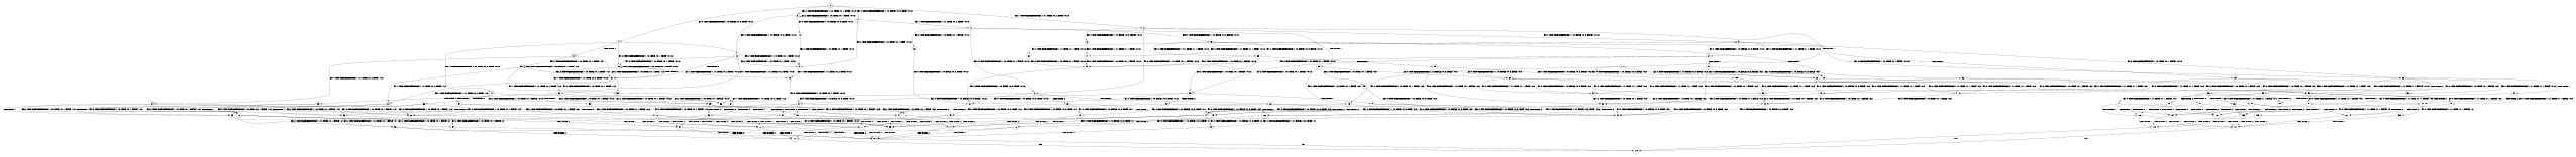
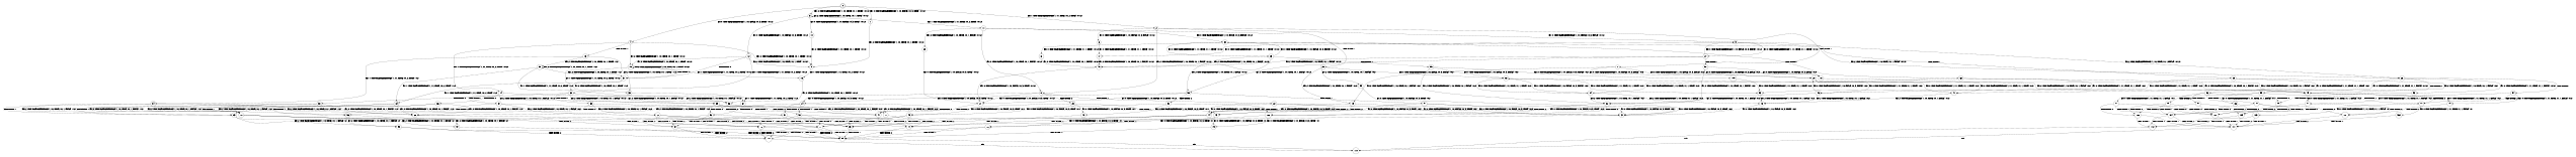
  digraph {
    node [shape=circle]
    0 [peripheries=2]
    1
    2
    3
    4
    5
    6
    7
    8
    9
    10
    11
    12
    13
    14
    15
    16
    17
    18
    19
    20
    21
    22
    23
    24
    25
    26
    27
    28
    29
    30
    31
    32
    33
    34
    35
    36
    37
    38
    39
    40
    41
    42
    43
    44
    45
    46
    47
    48
    49
    50
    51
    52
    53
    54
    55
    56
    57
    58
    59
    60
    61
    62
    63
    64
    65
    66
    67
    68
    69
    70
    71
    72
    73
    74
    75
    76
    77
    78
    79
    80
    81
    82
    83
    84
    85
    86
    87
    88
    89
    90
    91
    92
    93
    94
    95
    96
    97
    98
    99
    100
    101
    n103 [label=502]
    103
    104
    105
    106
    107
    108
    109
    110
    111
    112
    0 -> 1 [label="EX !0 !ATOMIC_EXCH_BRANCH (1, +0, FALSE, +0, 3, TRUE) !:0:1:2:"]
    0 -> 2 [label="EX !1 !ATOMIC_EXCH_BRANCH (1, +1, TRUE, +0, 2, TRUE) !:0:1:2:"]
    0 -> 3 [label="EX !2 !ATOMIC_EXCH_BRANCH (1, +0, TRUE, +0, 1, TRUE) !:0:1:2:"]
    0 -> 4 [label="EX !0 !ATOMIC_EXCH_BRANCH (1, +0, FALSE, +0, 3, TRUE) !:0:1:2:"]
    1 -> 5 [label="EX !2 !ATOMIC_EXCH_BRANCH (1, +0, TRUE, +0, 1, TRUE) !:0:1:2:"]
    2 -> 6 [label="EX !0 !ATOMIC_EXCH_BRANCH (1, +0, FALSE, +0, 3, FALSE) !:0:1:2:"]
    2 -> 7 [label="TERMINATE !1"]
    2 -> 8 [label="EX !2 !ATOMIC_EXCH_BRANCH (1, +0, TRUE, +0, 1, FALSE) !:0:1:2:"]
    2 -> 9 [label="EX !0 !ATOMIC_EXCH_BRANCH (1, +0, FALSE, +0, 3, FALSE) !:0:1:2:"]
    3 -> 3 [label="EX !2 !ATOMIC_EXCH_BRANCH (1, +0, TRUE, +0, 1, TRUE) !:0:1:2:"]
    3 -> 10 [label="EX !0 !ATOMIC_EXCH_BRANCH (1, +0, FALSE, +0, 3, TRUE) !:0:1:2:"]
    3 -> 11 [label="EX !1 !ATOMIC_EXCH_BRANCH (1, +1, TRUE, +0, 2, TRUE) !:0:1:2:"]
    3 -> 12 [label="EX !0 !ATOMIC_EXCH_BRANCH (1, +0, FALSE, +0, 3, TRUE) !:0:1:2:"]
    4 -> 5 [label="EX !2 !ATOMIC_EXCH_BRANCH (1, +0, TRUE, +0, 1, TRUE) !:0:1:2:"]
    4 -> 13 [label="TERMINATE !0"]
    4 -> 14 [label="EX !1 !ATOMIC_EXCH_BRANCH (1, +1, TRUE, +0, 2, TRUE) !:0:1:2:"]
    4 -> 15 [label="EX !2 !ATOMIC_EXCH_BRANCH (1, +0, TRUE, +0, 1, TRUE) !:0:1:2:"]
    5 -> 16 [label="EX !1 !ATOMIC_EXCH_BRANCH (1, +1, TRUE, +0, 2, TRUE) !:0:1:2:"]
    6 -> 17 [label="EX !0 !ATOMIC_EXCH_BRANCH (1, +1, TRUE, +1, 1, TRUE) !:0:1:2:"]
    7 -> 18 [label="EX !0 !ATOMIC_EXCH_BRANCH (1, +0, FALSE, +0, 3, FALSE) !:0:2:"]
    7 -> 19 [label="EX !2 !ATOMIC_EXCH_BRANCH (1, +0, TRUE, +0, 1, FALSE) !:0:2:"]
    7 -> 20 [label="EX !0 !ATOMIC_EXCH_BRANCH (1, +0, FALSE, +0, 3, FALSE) !:0:2:"]
    8 -> 21 [label="EX !0 !ATOMIC_EXCH_BRANCH (1, +0, FALSE, +0, 3, TRUE) !:0:1:2:"]
    8 -> 22 [label="TERMINATE !1"]
    8 -> 23 [label="TERMINATE !2"]
    8 -> 24 [label="EX !0 !ATOMIC_EXCH_BRANCH (1, +0, FALSE, +0, 3, TRUE) !:0:1:2:"]
    9 -> 17 [label="EX !0 !ATOMIC_EXCH_BRANCH (1, +1, TRUE, +1, 1, TRUE) !:0:1:2:"]
    9 -> 25 [label="TERMINATE !1"]
    9 -> 26 [label="EX !2 !ATOMIC_EXCH_BRANCH (1, +0, TRUE, +0, 1, FALSE) !:0:1:2:"]
    9 -> 27 [label="EX !0 !ATOMIC_EXCH_BRANCH (1, +1, TRUE, +1, 1, TRUE) !:0:1:2:"]
    10 -> 5 [label="EX !2 !ATOMIC_EXCH_BRANCH (1, +0, TRUE, +0, 1, TRUE) !:0:1:2:"]
    11 -> 8 [label="EX !2 !ATOMIC_EXCH_BRANCH (1, +0, TRUE, +0, 1, FALSE) !:0:1:2:"]
    11 -> 28 [label="EX !2 !ATOMIC_EXCH_BRANCH (1, +0, TRUE, +0, 1, FALSE) !:0:1:2:"]
    11 -> 29 [label="TERMINATE !1"]
    11 -> 30 [label="EX !0 !ATOMIC_EXCH_BRANCH (1, +0, FALSE, +0, 3, FALSE) !:0:1:2:"]
    12 -> 5 [label="EX !2 !ATOMIC_EXCH_BRANCH (1, +0, TRUE, +0, 1, TRUE) !:0:1:2:"]
    12 -> 15 [label="EX !2 !ATOMIC_EXCH_BRANCH (1, +0, TRUE, +0, 1, TRUE) !:0:1:2:"]
    12 -> 31 [label="TERMINATE !0"]
    12 -> 32 [label="EX !1 !ATOMIC_EXCH_BRANCH (1, +1, TRUE, +0, 2, TRUE) !:0:1:2:"]
    13 -> 33 [label="EX !2 !ATOMIC_EXCH_BRANCH (1, +0, TRUE, +0, 1, TRUE) !:1:2:"]
    13 -> 34 [label="EX !1 !ATOMIC_EXCH_BRANCH (1, +1, TRUE, +0, 2, TRUE) !:1:2:"]
    13 -> 35 [label="EX !2 !ATOMIC_EXCH_BRANCH (1, +0, TRUE, +0, 1, TRUE) !:1:2:"]
    14 -> 36 [label="EX !2 !ATOMIC_EXCH_BRANCH (1, +0, TRUE, +0, 1, FALSE) !:0:1:2:"]
    14 -> 37 [label="TERMINATE !1"]
    14 -> 38 [label="TERMINATE !0"]
    14 -> 39 [label="EX !2 !ATOMIC_EXCH_BRANCH (1, +0, TRUE, +0, 1, FALSE) !:0:1:2:"]
    15 -> 15 [label="EX !2 !ATOMIC_EXCH_BRANCH (1, +0, TRUE, +0, 1, TRUE) !:0:1:2:"]
    15 -> 16 [label="EX !1 !ATOMIC_EXCH_BRANCH (1, +1, TRUE, +0, 2, TRUE) !:0:1:2:"]
    15 -> 31 [label="TERMINATE !0"]
    15 -> 32 [label="EX !1 !ATOMIC_EXCH_BRANCH (1, +1, TRUE, +0, 2, TRUE) !:0:1:2:"]
    16 -> 36 [label="EX !2 !ATOMIC_EXCH_BRANCH (1, +0, TRUE, +0, 1, FALSE) !:0:1:2:"]
    17 -> 40 [label="EX !2 !ATOMIC_EXCH_BRANCH (1, +0, TRUE, +0, 1, FALSE) !:0:1:2:"]
    18 -> 41 [label="EX !0 !ATOMIC_EXCH_BRANCH (1, +1, TRUE, +1, 1, TRUE) !:0:2:"]
    19 -> 42 [label="EX !0 !ATOMIC_EXCH_BRANCH (1, +0, FALSE, +0, 3, TRUE) !:0:2:"]
    19 -> 43 [label="TERMINATE !2"]
    19 -> 44 [label="EX !0 !ATOMIC_EXCH_BRANCH (1, +0, FALSE, +0, 3, TRUE) !:0:2:"]
    20 -> 41 [label="EX !0 !ATOMIC_EXCH_BRANCH (1, +1, TRUE, +1, 1, TRUE) !:0:2:"]
    20 -> 45 [label="EX !2 !ATOMIC_EXCH_BRANCH (1, +0, TRUE, +0, 1, FALSE) !:0:2:"]
    20 -> 46 [label="EX !0 !ATOMIC_EXCH_BRANCH (1, +1, TRUE, +1, 1, TRUE) !:0:2:"]
    21 -> 47 [label="TERMINATE !0"]
    22 -> 42 [label="EX !0 !ATOMIC_EXCH_BRANCH (1, +0, FALSE, +0, 3, TRUE) !:0:2:"]
    22 -> 43 [label="TERMINATE !2"]
    22 -> 44 [label="EX !0 !ATOMIC_EXCH_BRANCH (1, +0, FALSE, +0, 3, TRUE) !:0:2:"]
    23 -> 43 [label="TERMINATE !1"]
    23 -> 48 [label="EX !0 !ATOMIC_EXCH_BRANCH (1, +0, FALSE, +0, 3, TRUE) !:0:1:"]
    23 -> 49 [label="EX !0 !ATOMIC_EXCH_BRANCH (1, +0, FALSE, +0, 3, TRUE) !:0:1:"]
    24 -> 47 [label="TERMINATE !0"]
    24 -> 50 [label="TERMINATE !1"]
    24 -> 51 [label="TERMINATE !2"]
    24 -> 52 [label="TERMINATE !0"]
    25 -> 41 [label="EX !0 !ATOMIC_EXCH_BRANCH (1, +1, TRUE, +1, 1, TRUE) !:0:2:"]
    25 -> 45 [label="EX !2 !ATOMIC_EXCH_BRANCH (1, +0, TRUE, +0, 1, FALSE) !:0:2:"]
    25 -> 46 [label="EX !0 !ATOMIC_EXCH_BRANCH (1, +1, TRUE, +1, 1, TRUE) !:0:2:"]
    26 -> 53 [label="EX !0 !ATOMIC_EXCH_BRANCH (1, +1, TRUE, +1, 1, FALSE) !:0:1:2:"]
    26 -> 54 [label="TERMINATE !1"]
    26 -> 55 [label="TERMINATE !2"]
    26 -> 56 [label="EX !0 !ATOMIC_EXCH_BRANCH (1, +1, TRUE, +1, 1, FALSE) !:0:1:2:"]
    27 -> 9 [label="EX !0 !ATOMIC_EXCH_BRANCH (1, +0, FALSE, +0, 3, FALSE) !:0:1:2:"]
    27 -> 40 [label="EX !2 !ATOMIC_EXCH_BRANCH (1, +0, TRUE, +0, 1, FALSE) !:0:1:2:"]
    27 -> 57 [label="TERMINATE !1"]
    27 -> 58 [label="EX !2 !ATOMIC_EXCH_BRANCH (1, +0, TRUE, +0, 1, FALSE) !:0:1:2:"]
    28 -> 21 [label="EX !0 !ATOMIC_EXCH_BRANCH (1, +0, FALSE, +0, 3, TRUE) !:0:1:2:"]
    29 -> 19 [label="EX !2 !ATOMIC_EXCH_BRANCH (1, +0, TRUE, +0, 1, FALSE) !:0:2:"]
    29 -> 59 [label="EX !2 !ATOMIC_EXCH_BRANCH (1, +0, TRUE, +0, 1, FALSE) !:0:2:"]
    29 -> 60 [label="EX !0 !ATOMIC_EXCH_BRANCH (1, +0, FALSE, +0, 3, FALSE) !:0:2:"]
    30 -> 26 [label="EX !2 !ATOMIC_EXCH_BRANCH (1, +0, TRUE, +0, 1, FALSE) !:0:1:2:"]
    30 -> 61 [label="EX !0 !ATOMIC_EXCH_BRANCH (1, +1, TRUE, +1, 1, TRUE) !:0:1:2:"]
    30 -> 62 [label="TERMINATE !1"]
    30 -> 63 [label="EX !0 !ATOMIC_EXCH_BRANCH (1, +1, TRUE, +1, 1, TRUE) !:0:1:2:"]
    31 -> 33 [label="EX !2 !ATOMIC_EXCH_BRANCH (1, +0, TRUE, +0, 1, TRUE) !:1:2:"]
    31 -> 64 [label="EX !1 !ATOMIC_EXCH_BRANCH (1, +1, TRUE, +0, 2, TRUE) !:1:2:"]
    32 -> 36 [label="EX !2 !ATOMIC_EXCH_BRANCH (1, +0, TRUE, +0, 1, FALSE) !:0:1:2:"]
    32 -> 39 [label="EX !2 !ATOMIC_EXCH_BRANCH (1, +0, TRUE, +0, 1, FALSE) !:0:1:2:"]
    32 -> 65 [label="TERMINATE !1"]
    32 -> 66 [label="TERMINATE !0"]
    33 -> 67 [label="EX !1 !ATOMIC_EXCH_BRANCH (1, +1, TRUE, +0, 2, TRUE) !:1:2:"]
    34 -> 68 [label="EX !2 !ATOMIC_EXCH_BRANCH (1, +0, TRUE, +0, 1, FALSE) !:1:2:"]
    34 -> 69 [label="TERMINATE !1"]
    34 -> 70 [label="EX !2 !ATOMIC_EXCH_BRANCH (1, +0, TRUE, +0, 1, FALSE) !:1:2:"]
    35 -> 31 [label="EX !2 !ATOMIC_EXCH_BRANCH (1, +0, TRUE, +0, 1, TRUE) !:1:2:"]
    35 -> 35 [label="EX !2 !ATOMIC_EXCH_BRANCH (1, +0, TRUE, +0, 1, TRUE) !:1:2:"]
    35 -> 64 [label="EX !1 !ATOMIC_EXCH_BRANCH (1, +1, TRUE, +0, 2, TRUE) !:1:2:"]
    35 -> 67 [label="EX !1 !ATOMIC_EXCH_BRANCH (1, +1, TRUE, +0, 2, TRUE) !:1:2:"]
    36 -> 47 [label="TERMINATE !0"]
    37 -> 69 [label="TERMINATE !0"]
    37 -> 71 [label="EX !2 !ATOMIC_EXCH_BRANCH (1, +0, TRUE, +0, 1, FALSE) !:0:2:"]
    37 -> 72 [label="EX !2 !ATOMIC_EXCH_BRANCH (1, +0, TRUE, +0, 1, FALSE) !:0:2:"]
    38 -> 68 [label="EX !2 !ATOMIC_EXCH_BRANCH (1, +0, TRUE, +0, 1, FALSE) !:1:2:"]
    38 -> 69 [label="TERMINATE !1"]
    38 -> 70 [label="EX !2 !ATOMIC_EXCH_BRANCH (1, +0, TRUE, +0, 1, FALSE) !:1:2:"]
    39 -> 47 [label="TERMINATE !0"]
    39 -> 50 [label="TERMINATE !1"]
    39 -> 51 [label="TERMINATE !2"]
    39 -> 52 [label="TERMINATE !0"]
    40 -> 21 [label="EX !0 !ATOMIC_EXCH_BRANCH (1, +0, FALSE, +0, 3, TRUE) !:0:1:2:"]
    41 -> 73 [label="EX !2 !ATOMIC_EXCH_BRANCH (1, +0, TRUE, +0, 1, FALSE) !:0:2:"]
    42 -> 74 [label="TERMINATE !0"]
    43 -> 75 [label="EX !0 !ATOMIC_EXCH_BRANCH (1, +0, FALSE, +0, 3, TRUE) !:0:"]
    43 -> 76 [label="EX !0 !ATOMIC_EXCH_BRANCH (1, +0, FALSE, +0, 3, TRUE) !:0:"]
    44 -> 74 [label="TERMINATE !0"]
    44 -> 77 [label="TERMINATE !2"]
-   44 -> 78 [label="EX !2 !ATOMIC_EXCH_BRANCH (1, +0, TRUE, +0, 1, FALSE) !:0:1:2:"]
+   44 -> 78 [label="TERMINATE !0"]
    45 -> 79 [label="EX !0 !ATOMIC_EXCH_BRANCH (1, +1, TRUE, +1, 1, FALSE) !:0:2:"]
    45 -> 80 [label="TERMINATE !2"]
    45 -> 81 [label="EX !0 !ATOMIC_EXCH_BRANCH (1, +1, TRUE, +1, 1, FALSE) !:0:2:"]
    46 -> 20 [label="EX !0 !ATOMIC_EXCH_BRANCH (1, +0, FALSE, +0, 3, FALSE) !:0:2:"]
    46 -> 73 [label="EX !2 !ATOMIC_EXCH_BRANCH (1, +0, TRUE, +0, 1, FALSE) !:0:2:"]
    46 -> 82 [label="EX !2 !ATOMIC_EXCH_BRANCH (1, +0, TRUE, +0, 1, FALSE) !:0:2:"]
    47 -> 83 [label="TERMINATE !2"]
    48 -> 83 [label="TERMINATE !0"]
    49 -> 77 [label="TERMINATE !1"]
    49 -> 83 [label="TERMINATE !0"]
    49 -> 84 [label="TERMINATE !0"]
    50 -> 74 [label="TERMINATE !0"]
    50 -> 77 [label="TERMINATE !2"]
    50 -> 78 [label="TERMINATE !0"]
    51 -> 77 [label="TERMINATE !1"]
    51 -> 83 [label="TERMINATE !0"]
    51 -> 84 [label="TERMINATE !0"]
    52 -> 78 [label="TERMINATE !1"]
    52 -> 83 [label="TERMINATE !2"]
    52 -> 84 [label="TERMINATE !2"]
    53 -> 85 [label="TERMINATE !0"]
    54 -> 79 [label="EX !0 !ATOMIC_EXCH_BRANCH (1, +1, TRUE, +1, 1, FALSE) !:0:2:"]
    54 -> 80 [label="TERMINATE !2"]
    54 -> 81 [label="EX !0 !ATOMIC_EXCH_BRANCH (1, +1, TRUE, +1, 1, FALSE) !:0:2:"]
    55 -> 80 [label="TERMINATE !1"]
    55 -> 86 [label="EX !0 !ATOMIC_EXCH_BRANCH (1, +1, TRUE, +1, 1, FALSE) !:0:1:"]
    55 -> 87 [label="EX !0 !ATOMIC_EXCH_BRANCH (1, +1, TRUE, +1, 1, FALSE) !:0:1:"]
    56 -> 85 [label="TERMINATE !0"]
    56 -> 88 [label="TERMINATE !1"]
    56 -> 89 [label="TERMINATE !2"]
    56 -> 90 [label="TERMINATE !0"]
    57 -> 18 [label="EX !0 !ATOMIC_EXCH_BRANCH (1, +0, FALSE, +0, 3, FALSE) !:0:2:"]
    57 -> 20 [label="EX !0 !ATOMIC_EXCH_BRANCH (1, +0, FALSE, +0, 3, FALSE) !:0:2:"]
    57 -> 82 [label="EX !2 !ATOMIC_EXCH_BRANCH (1, +0, TRUE, +0, 1, FALSE) !:0:2:"]
    58 -> 21 [label="EX !0 !ATOMIC_EXCH_BRANCH (1, +0, FALSE, +0, 3, TRUE) !:0:1:2:"]
    58 -> 24 [label="EX !0 !ATOMIC_EXCH_BRANCH (1, +0, FALSE, +0, 3, TRUE) !:0:1:2:"]
    58 -> 91 [label="TERMINATE !1"]
    58 -> 92 [label="TERMINATE !2"]
    59 -> 42 [label="EX !0 !ATOMIC_EXCH_BRANCH (1, +0, FALSE, +0, 3, TRUE) !:0:2:"]
    60 -> 45 [label="EX !2 !ATOMIC_EXCH_BRANCH (1, +0, TRUE, +0, 1, FALSE) !:0:2:"]
    60 -> 93 [label="EX !0 !ATOMIC_EXCH_BRANCH (1, +1, TRUE, +1, 1, TRUE) !:0:2:"]
    60 -> 94 [label="EX !0 !ATOMIC_EXCH_BRANCH (1, +1, TRUE, +1, 1, TRUE) !:0:2:"]
    61 -> 40 [label="EX !2 !ATOMIC_EXCH_BRANCH (1, +0, TRUE, +0, 1, FALSE) !:0:1:2:"]
    62 -> 45 [label="EX !2 !ATOMIC_EXCH_BRANCH (1, +0, TRUE, +0, 1, FALSE) !:0:2:"]
    62 -> 93 [label="EX !0 !ATOMIC_EXCH_BRANCH (1, +1, TRUE, +1, 1, TRUE) !:0:2:"]
    62 -> 94 [label="EX !0 !ATOMIC_EXCH_BRANCH (1, +1, TRUE, +1, 1, TRUE) !:0:2:"]
    63 -> 30 [label="EX !0 !ATOMIC_EXCH_BRANCH (1, +0, FALSE, +0, 3, FALSE) !:0:1:2:"]
    63 -> 40 [label="EX !2 !ATOMIC_EXCH_BRANCH (1, +0, TRUE, +0, 1, FALSE) !:0:1:2:"]
    63 -> 58 [label="EX !2 !ATOMIC_EXCH_BRANCH (1, +0, TRUE, +0, 1, FALSE) !:0:1:2:"]
    63 -> 95 [label="TERMINATE !1"]
    64 -> 68 [label="EX !2 !ATOMIC_EXCH_BRANCH (1, +0, TRUE, +0, 1, FALSE) !:1:2:"]
    64 -> 70 [label="EX !2 !ATOMIC_EXCH_BRANCH (1, +0, TRUE, +0, 1, FALSE) !:1:2:"]
    64 -> 96 [label="TERMINATE !1"]
    65 -> 71 [label="EX !2 !ATOMIC_EXCH_BRANCH (1, +0, TRUE, +0, 1, FALSE) !:0:2:"]
    65 -> 72 [label="EX !2 !ATOMIC_EXCH_BRANCH (1, +0, TRUE, +0, 1, FALSE) !:0:2:"]
    65 -> 96 [label="TERMINATE !0"]
    66 -> 68 [label="EX !2 !ATOMIC_EXCH_BRANCH (1, +0, TRUE, +0, 1, FALSE) !:1:2:"]
    66 -> 70 [label="EX !2 !ATOMIC_EXCH_BRANCH (1, +0, TRUE, +0, 1, FALSE) !:1:2:"]
    66 -> 96 [label="TERMINATE !1"]
    67 -> 68 [label="EX !2 !ATOMIC_EXCH_BRANCH (1, +0, TRUE, +0, 1, FALSE) !:1:2:"]
    68 -> 83 [label="TERMINATE !2"]
    69 -> 97 [label="EX !2 !ATOMIC_EXCH_BRANCH (1, +0, TRUE, +0, 1, FALSE) !:2:"]
    69 -> 98 [label="EX !2 !ATOMIC_EXCH_BRANCH (1, +0, TRUE, +0, 1, FALSE) !:2:"]
    70 -> 78 [label="TERMINATE !1"]
    70 -> 83 [label="TERMINATE !2"]
    70 -> 84 [label="TERMINATE !2"]
    71 -> 74 [label="TERMINATE !0"]
    72 -> 74 [label="TERMINATE !0"]
    72 -> 77 [label="TERMINATE !2"]
    72 -> 78 [label="TERMINATE !0"]
    73 -> 42 [label="EX !0 !ATOMIC_EXCH_BRANCH (1, +0, FALSE, +0, 3, TRUE) !:0:2:"]
    74 -> 99 [label="TERMINATE !2"]
    75 -> 99 [label="TERMINATE !0"]
    76 -> 99 [label="TERMINATE !0"]
    76 -> 100 [label="TERMINATE !0"]
    77 -> 99 [label="TERMINATE !0"]
    77 -> 100 [label="TERMINATE !0"]
    78 -> 99 [label="TERMINATE !2"]
    78 -> 100 [label="TERMINATE !2"]
    79 -> 101 [label="TERMINATE !0"]
    80 -> n103 [label="EX !0 !ATOMIC_EXCH_BRANCH (1, +1, TRUE, +1, 1, FALSE) !:0:"]
    80 -> 103 [label="EX !0 !ATOMIC_EXCH_BRANCH (1, +1, TRUE, +1, 1, FALSE) !:0:"]
    81 -> 101 [label="TERMINATE !0"]
    81 -> 104 [label="TERMINATE !2"]
    81 -> 105 [label="TERMINATE !0"]
    82 -> 42 [label="EX !0 !ATOMIC_EXCH_BRANCH (1, +0, FALSE, +0, 3, TRUE) !:0:2:"]
    82 -> 44 [label="EX !0 !ATOMIC_EXCH_BRANCH (1, +0, FALSE, +0, 3, TRUE) !:0:2:"]
    82 -> 106 [label="TERMINATE !2"]
    83 -> 99 [label="TERMINATE !1"]
    84 -> 99 [label="TERMINATE !1"]
    84 -> 100 [label="TERMINATE !1"]
    85 -> 107 [label="TERMINATE !2"]
    86 -> 107 [label="TERMINATE !0"]
    87 -> 104 [label="TERMINATE !1"]
    87 -> 107 [label="TERMINATE !0"]
    87 -> 108 [label="TERMINATE !0"]
    88 -> 101 [label="TERMINATE !0"]
    88 -> 104 [label="TERMINATE !2"]
    88 -> 105 [label="TERMINATE !0"]
    89 -> 104 [label="TERMINATE !1"]
    89 -> 107 [label="TERMINATE !0"]
    89 -> 108 [label="TERMINATE !0"]
    90 -> 105 [label="TERMINATE !1"]
    90 -> 107 [label="TERMINATE !2"]
    90 -> 108 [label="TERMINATE !2"]
    91 -> 42 [label="EX !0 !ATOMIC_EXCH_BRANCH (1, +0, FALSE, +0, 3, TRUE) !:0:2:"]
    91 -> 44 [label="EX !0 !ATOMIC_EXCH_BRANCH (1, +0, FALSE, +0, 3, TRUE) !:0:2:"]
    91 -> 106 [label="TERMINATE !2"]
    92 -> 48 [label="EX !0 !ATOMIC_EXCH_BRANCH (1, +0, FALSE, +0, 3, TRUE) !:0:1:"]
    92 -> 49 [label="EX !0 !ATOMIC_EXCH_BRANCH (1, +0, FALSE, +0, 3, TRUE) !:0:1:"]
    92 -> 106 [label="TERMINATE !1"]
    93 -> 73 [label="EX !2 !ATOMIC_EXCH_BRANCH (1, +0, TRUE, +0, 1, FALSE) !:0:2:"]
    94 -> 60 [label="EX !0 !ATOMIC_EXCH_BRANCH (1, +0, FALSE, +0, 3, FALSE) !:0:2:"]
    94 -> 73 [label="EX !2 !ATOMIC_EXCH_BRANCH (1, +0, TRUE, +0, 1, FALSE) !:0:2:"]
    94 -> 82 [label="EX !2 !ATOMIC_EXCH_BRANCH (1, +0, TRUE, +0, 1, FALSE) !:0:2:"]
    95 -> 60 [label="EX !0 !ATOMIC_EXCH_BRANCH (1, +0, FALSE, +0, 3, FALSE) !:0:2:"]
    95 -> 82 [label="EX !2 !ATOMIC_EXCH_BRANCH (1, +0, TRUE, +0, 1, FALSE) !:0:2:"]
    95 -> 109 [label="EX !0 !ATOMIC_EXCH_BRANCH (1, +0, FALSE, +0, 3, FALSE) !:0:2:"]
    96 -> 97 [label="EX !2 !ATOMIC_EXCH_BRANCH (1, +0, TRUE, +0, 1, FALSE) !:2:"]
    96 -> 98 [label="EX !2 !ATOMIC_EXCH_BRANCH (1, +0, TRUE, +0, 1, FALSE) !:2:"]
    97 -> 99 [label="TERMINATE !2"]
    98 -> 99 [label="TERMINATE !2"]
    98 -> 100 [label="TERMINATE !2"]
    99 -> 110 [label=exit]
    100 -> 110 [label=exit]
    101 -> 111 [label="TERMINATE !2"]
    n103 -> 111 [label="TERMINATE !0"]
    103 -> 111 [label="TERMINATE !0"]
    103 -> 112 [label="TERMINATE !0"]
    104 -> 111 [label="TERMINATE !0"]
    104 -> 112 [label="TERMINATE !0"]
    105 -> 111 [label="TERMINATE !2"]
    105 -> 112 [label="TERMINATE !2"]
    106 -> 75 [label="EX !0 !ATOMIC_EXCH_BRANCH (1, +0, FALSE, +0, 3, TRUE) !:0:"]
    106 -> 76 [label="EX !0 !ATOMIC_EXCH_BRANCH (1, +0, FALSE, +0, 3, TRUE) !:0:"]
    107 -> 111 [label="TERMINATE !1"]
    108 -> 111 [label="TERMINATE !1"]
    108 -> 112 [label="TERMINATE !1"]
    109 -> 93 [label="EX !0 !ATOMIC_EXCH_BRANCH (1, +1, TRUE, +1, 1, TRUE) !:0:2:"]
    111 -> 110 [label=exit]
    112 -> 110 [label=exit]
  }
